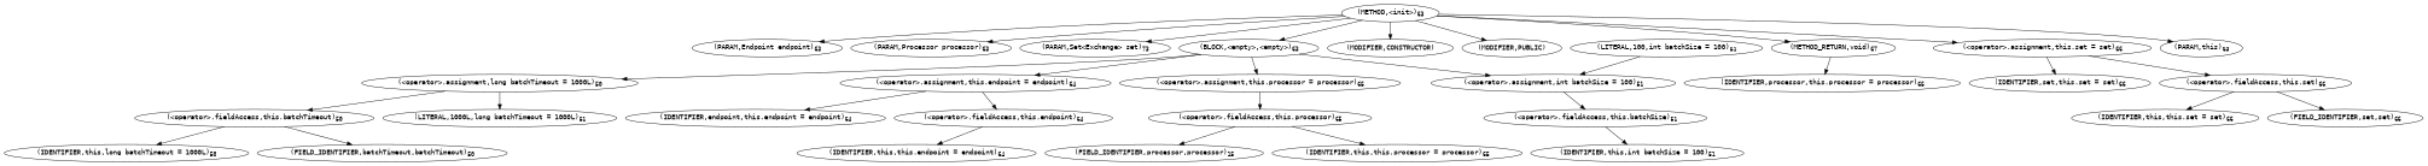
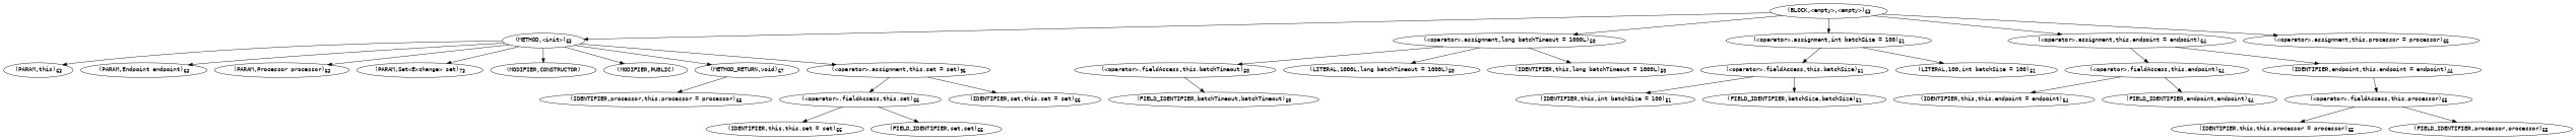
  digraph {
    fontname="DejaVu Sans Mono"
    node [fontname="DejaVu Sans Mono"]
    edge [fontname="DejaVu Sans Mono"]
    n1 [label=<(METHOD,&lt;init&gt;)<SUB>63</SUB>>]
    n2 [label=<(PARAM,this)<SUB>63</SUB>>]
    n3 [label=<(PARAM,Endpoint endpoint)<SUB>63</SUB>>]
    n4 [label=<(PARAM,Processor processor)<SUB>63</SUB>>]
    n5 [label=<(PARAM,Set&lt;Exchange&gt; set)<SUB>73</SUB>>]
    n6 [label=<(BLOCK,&lt;empty&gt;,&lt;empty&gt;)<SUB>63</SUB>>]
    n7 [label=<(MODIFIER,CONSTRUCTOR)>]
    n8 [label=<(MODIFIER,PUBLIC)>]
    n9 [label=<(METHOD_RETURN,void)<SUB>67</SUB>>]
-   n10 [label=<(&lt;operator&gt;.assignment,this.set = set)<SUB>66</SUB>>]
+   n10 [label=<(&lt;operator&gt;.assignment,this.set = set)<SUB>96</SUB>>]
    n11 [label=<(&lt;operator&gt;.assignment,long batchTimeout = 1000L)<SUB>50</SUB>>]
    n12 [label=<(&lt;operator&gt;.assignment,int batchSize = 100)<SUB>51</SUB>>]
    n13 [label=<(&lt;operator&gt;.assignment,this.endpoint = endpoint)<SUB>64</SUB>>]
    n14 [label=<(&lt;operator&gt;.assignment,this.processor = processor)<SUB>65</SUB>>]
    n15 [label=<(IDENTIFIER,processor,this.processor = processor)<SUB>65</SUB>>]
    n16 [label=<(&lt;operator&gt;.fieldAccess,this.batchTimeout)<SUB>50</SUB>>]
-   n17 [label=<(LITERAL,1000L,long batchTimeout = 1000L)<SUB>51</SUB>>]
+   n17 [label=<(LITERAL,1000L,long batchTimeout = 1000L)<SUB>50</SUB>>]
    n18 [label=<(&lt;operator&gt;.fieldAccess,this.batchSize)<SUB>51</SUB>>]
    n19 [label=<(LITERAL,100,int batchSize = 100)<SUB>51</SUB>>]
    n20 [label=<(&lt;operator&gt;.fieldAccess,this.endpoint)<SUB>64</SUB>>]
-   n21 [label=<(IDENTIFIER,endpoint,this.endpoint = endpoint)<SUB>64</SUB>>]
+   n21 [label=<(IDENTIFIER,endpoint,this.endpoint = endpoint)<SUB>44</SUB>>]
    n22 [label=<(&lt;operator&gt;.fieldAccess,this.processor)<SUB>65</SUB>>]
    n23 [label=<(&lt;operator&gt;.fieldAccess,this.set)<SUB>66</SUB>>]
    n24 [label=<(IDENTIFIER,set,this.set = set)<SUB>66</SUB>>]
    n25 [label=<(IDENTIFIER,this,long batchTimeout = 1000L)<SUB>50</SUB>>]
    n26 [label=<(FIELD_IDENTIFIER,batchTimeout,batchTimeout)<SUB>50</SUB>>]
    n27 [label=<(IDENTIFIER,this,int batchSize = 100)<SUB>51</SUB>>]
+   n28 [label=<(FIELD_IDENTIFIER,batchSize,batchSize)<SUB>51</SUB>>]
    n29 [label=<(IDENTIFIER,this,this.endpoint = endpoint)<SUB>64</SUB>>]
+   n30 [label=<(FIELD_IDENTIFIER,endpoint,endpoint)<SUB>64</SUB>>]
    n31 [label=<(IDENTIFIER,this,this.processor = processor)<SUB>65</SUB>>]
-   n32 [label=<(FIELD_IDENTIFIER,processor,processor)<SUB>15</SUB>>]
+   n32 [label=<(FIELD_IDENTIFIER,processor,processor)<SUB>65</SUB>>]
    n33 [label=<(IDENTIFIER,this,this.set = set)<SUB>66</SUB>>]
    n34 [label=<(FIELD_IDENTIFIER,set,set)<SUB>66</SUB>>]
    n1 -> n2
    n1 -> n3
    n1 -> n4
    n1 -> n5
-   n1 -> n6
+   n6 -> n1
    n1 -> n7
    n1 -> n8
    n1 -> n9
    n1 -> n10
    n6 -> n11
    n6 -> n12
    n6 -> n13
    n6 -> n14
    n9 -> n15
    n10 -> n23
    n10 -> n24
    n11 -> n16
    n11 -> n17
    n12 -> n18
-   n19 -> n12
+   n12 -> n19
    n13 -> n20
    n13 -> n21
-   n14 -> n22
-   n16 -> n25
+   n21 -> n22
+   n11 -> n25
    n16 -> n26
    n18 -> n27
+   n18 -> n28
    n20 -> n29
+   n20 -> n30
    n22 -> n31
    n22 -> n32
    n23 -> n33
    n23 -> n34
  }
